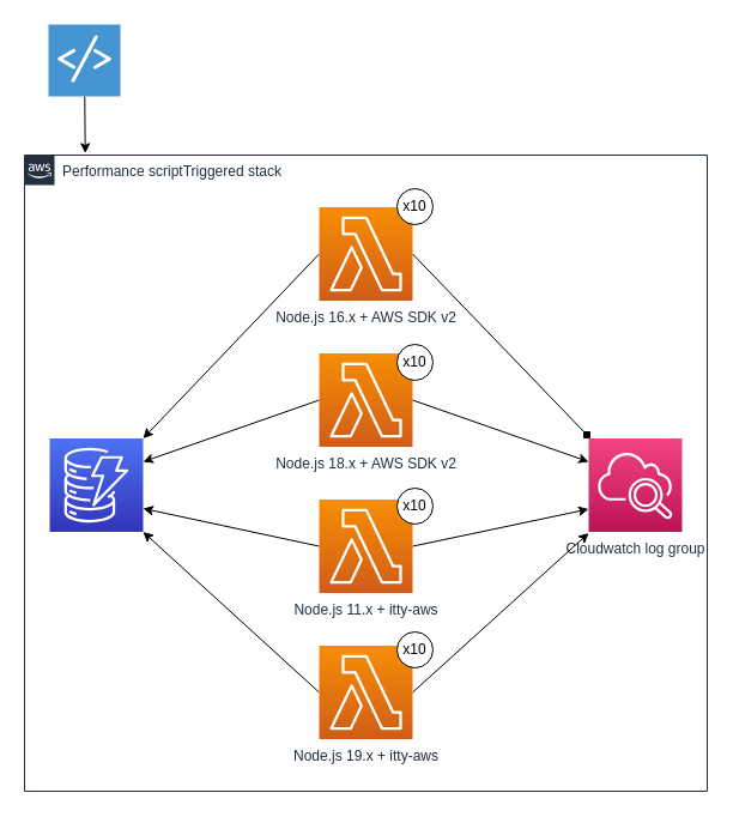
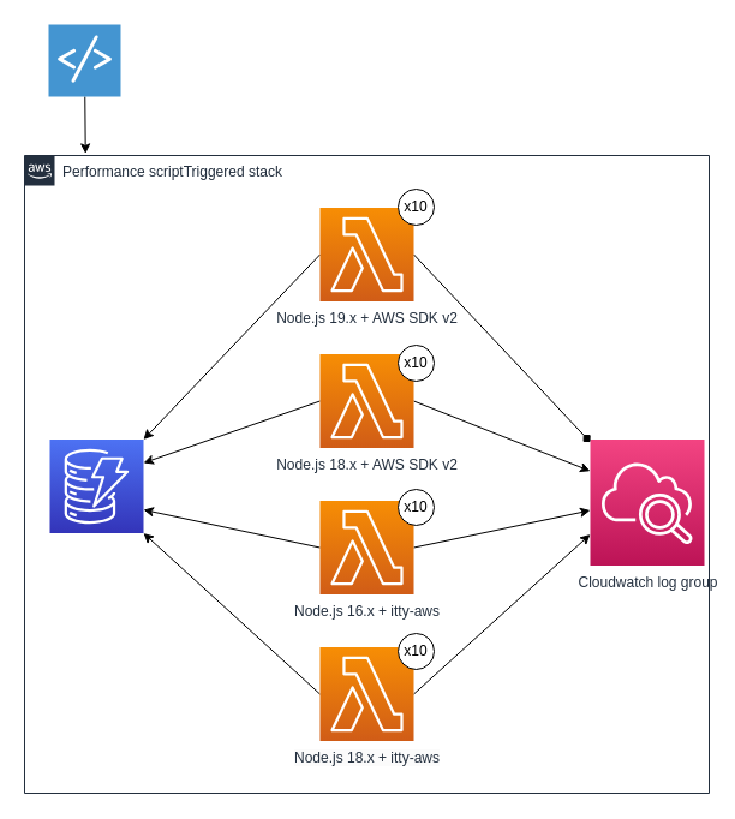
  <mxCell id="0" />
  <mxCell id="1" parent="0" />
  <mxCell id="2" value="Performance scriptTriggered stack" style="points=[[0,0],[0.25,0],[0.5,0],[0.75,0],[1,0],[1,0.25],[1,0.5],[1,0.75],[1,1],[0.75,1],[0.5,1],[0.25,1],[0,1],[0,0.75],[0,0.5],[0,0.25]];outlineConnect=0;gradientColor=none;html=1;whiteSpace=wrap;fontSize=12;fontStyle=0;container=1;pointerEvents=0;collapsible=0;recursiveResize=0;shape=mxgraph.aws4.group;grIcon=mxgraph.aws4.group_aws_cloud_alt;strokeColor=#232F3E;fillColor=none;verticalAlign=top;align=left;spacingLeft=30;fontColor=#232F3E;dashed=0;" parent="1" vertex="1"><mxGeometry x="20" y="129" width="570" height="531" as="geometry" /></mxCell>
  <mxCell id="3" style="rounded=0;orthogonalLoop=1;jettySize=auto;html=1;entryX=1;entryY=0;entryDx=0;entryDy=0;entryPerimeter=0;strokeWidth=1;exitX=0;exitY=0.5;exitDx=0;exitDy=0;exitPerimeter=0;" parent="2" source="13" target="7" edge="1"><mxGeometry relative="1" as="geometry" /></mxCell>
  <mxCell id="4" style="rounded=0;orthogonalLoop=1;jettySize=auto;html=1;entryX=1;entryY=1;entryDx=0;entryDy=0;entryPerimeter=0;exitX=0;exitY=0.5;exitDx=0;exitDy=0;exitPerimeter=0;" parent="2" source="15" target="7" edge="1"><mxGeometry relative="1" as="geometry"><mxPoint x="101" y="315.5" as="targetPoint" /></mxGeometry></mxCell>
  <mxCell id="5" style="rounded=0;orthogonalLoop=1;jettySize=auto;html=1;exitX=0;exitY=0.5;exitDx=0;exitDy=0;exitPerimeter=0;entryX=1;entryY=0.75;entryDx=0;entryDy=0;entryPerimeter=0;" parent="2" source="16" target="7" edge="1"><mxGeometry relative="1" as="geometry" /></mxCell>
  <mxCell id="6" style="rounded=0;orthogonalLoop=1;jettySize=auto;html=1;exitX=0;exitY=0.5;exitDx=0;exitDy=0;exitPerimeter=0;entryX=1;entryY=0.25;entryDx=0;entryDy=0;entryPerimeter=0;" parent="2" source="17" target="7" edge="1"><mxGeometry relative="1" as="geometry"><mxPoint x="471" y="435.5" as="targetPoint" /></mxGeometry></mxCell>
  <mxCell id="7" value="" style="sketch=0;points=[[0,0,0],[0.25,0,0],[0.5,0,0],[0.75,0,0],[1,0,0],[0,1,0],[0.25,1,0],[0.5,1,0],[0.75,1,0],[1,1,0],[0,0.25,0],[0,0.5,0],[0,0.75,0],[1,0.25,0],[1,0.5,0],[1,0.75,0]];outlineConnect=0;fontColor=#232F3E;gradientColor=#4D72F3;gradientDirection=north;fillColor=#3334B9;strokeColor=#ffffff;dashed=0;verticalLabelPosition=bottom;verticalAlign=top;align=center;html=1;fontSize=12;fontStyle=0;aspect=fixed;shape=mxgraph.aws4.resourceIcon;resIcon=mxgraph.aws4.dynamodb;" parent="2" vertex="1"><mxGeometry x="21" y="236.5" width="78" height="78" as="geometry" /></mxCell>
- <mxCell id="8" value="Cloudwatch log group" style="sketch=0;points=[[0,0,0],[0.25,0,0],[0.5,0,0],[0.75,0,0],[1,0,0],[0,1,0],[0.25,1,0],[0.5,1,0],[0.75,1,0],[1,1,0],[0,0.25,0],[0,0.5,0],[0,0.75,0],[1,0.25,0],[1,0.5,0],[1,0.75,0]];points=[[0,0,0],[0.25,0,0],[0.5,0,0],[0.75,0,0],[1,0,0],[0,1,0],[0.25,1,0],[0.5,1,0],[0.75,1,0],[1,1,0],[0,0.25,0],[0,0.5,0],[0,0.75,0],[1,0.25,0],[1,0.5,0],[1,0.75,0]];outlineConnect=0;fontColor=#232F3E;gradientColor=#F34482;gradientDirection=north;fillColor=#BC1356;strokeColor=#ffffff;dashed=0;verticalLabelPosition=bottom;verticalAlign=top;align=center;html=1;fontSize=12;fontStyle=0;aspect=fixed;shape=mxgraph.aws4.resourceIcon;resIcon=mxgraph.aws4.cloudwatch_2;" parent="2" vertex="1"><mxGeometry x="471" y="236.5" width="78" height="78" as="geometry" /></mxCell>
+ <mxCell id="8" value="Cloudwatch log group" style="sketch=0;points=[[0,0,0],[0.25,0,0],[0.5,0,0],[0.75,0,0],[1,0,0],[0,1,0],[0.25,1,0],[0.5,1,0],[0.75,1,0],[1,1,0],[0,0.25,0],[0,0.5,0],[0,0.75,0],[1,0.25,0],[1,0.5,0],[1,0.75,0]];points=[[0,0,0],[0.25,0,0],[0.5,0,0],[0.75,0,0],[1,0,0],[0,1,0],[0.25,1,0],[0.5,1,0],[0.75,1,0],[1,1,0],[0,0.25,0],[0,0.5,0],[0,0.75,0],[1,0.25,0],[1,0.5,0],[1,0.75,0]];outlineConnect=0;fontColor=#232F3E;gradientColor=#F34482;gradientDirection=north;fillColor=#BC1356;strokeColor=#ffffff;dashed=0;verticalLabelPosition=bottom;verticalAlign=top;align=center;html=1;fontSize=12;fontStyle=0;aspect=fixed;shape=mxgraph.aws4.resourceIcon;resIcon=mxgraph.aws4.cloudwatch_2;" parent="2" vertex="1"><mxGeometry x="471" y="236.5" width="95" height="105" as="geometry" /></mxCell>
  <mxCell id="9" style="rounded=0;orthogonalLoop=1;jettySize=auto;html=1;exitX=1;exitY=0.5;exitDx=0;exitDy=0;exitPerimeter=0;endArrow=diamond;" parent="2" source="13" target="8" edge="1"><mxGeometry relative="1" as="geometry" /></mxCell>
  <mxCell id="10" style="rounded=0;orthogonalLoop=1;jettySize=auto;html=1;exitX=1;exitY=0.5;exitDx=0;exitDy=0;exitPerimeter=0;entryX=0;entryY=0.25;entryDx=0;entryDy=0;entryPerimeter=0;" parent="2" source="17" target="8" edge="1"><mxGeometry relative="1" as="geometry" /></mxCell>
  <mxCell id="11" style="rounded=0;orthogonalLoop=1;jettySize=auto;html=1;exitX=1;exitY=0.5;exitDx=0;exitDy=0;exitPerimeter=0;" parent="2" source="16" edge="1"><mxGeometry relative="1" as="geometry"><mxPoint x="471" y="295.5" as="targetPoint" /></mxGeometry></mxCell>
  <mxCell id="12" style="rounded=0;orthogonalLoop=1;jettySize=auto;html=1;entryX=0;entryY=1;entryDx=0;entryDy=0;entryPerimeter=0;strokeColor=none;endArrow=none;" parent="2" source="15" target="8" edge="1"><mxGeometry relative="1" as="geometry" /></mxCell>
- <mxCell id="13" value="Node.js 16.x + AWS SDK v2" style="sketch=0;points=[[0,0,0],[0.25,0,0],[0.5,0,0],[0.75,0,0],[1,0,0],[0,1,0],[0.25,1,0],[0.5,1,0],[0.75,1,0],[1,1,0],[0,0.25,0],[0,0.5,0],[0,0.75,0],[1,0.25,0],[1,0.5,0],[1,0.75,0]];outlineConnect=0;fontColor=#232F3E;gradientColor=#F78E04;gradientDirection=north;fillColor=#D05C17;strokeColor=#ffffff;dashed=0;verticalLabelPosition=bottom;verticalAlign=top;align=center;html=1;fontSize=12;fontStyle=0;aspect=fixed;shape=mxgraph.aws4.resourceIcon;resIcon=mxgraph.aws4.lambda;" parent="2" vertex="1"><mxGeometry x="246" y="43.5" width="78" height="78" as="geometry" /></mxCell>
+ <mxCell id="13" value="Node.js 19.x + AWS SDK v2" style="sketch=0;points=[[0,0,0],[0.25,0,0],[0.5,0,0],[0.75,0,0],[1,0,0],[0,1,0],[0.25,1,0],[0.5,1,0],[0.75,1,0],[1,1,0],[0,0.25,0],[0,0.5,0],[0,0.75,0],[1,0.25,0],[1,0.5,0],[1,0.75,0]];outlineConnect=0;fontColor=#232F3E;gradientColor=#F78E04;gradientDirection=north;fillColor=#D05C17;strokeColor=#ffffff;dashed=0;verticalLabelPosition=bottom;verticalAlign=top;align=center;html=1;fontSize=12;fontStyle=0;aspect=fixed;shape=mxgraph.aws4.resourceIcon;resIcon=mxgraph.aws4.lambda;" parent="2" vertex="1"><mxGeometry x="246" y="43.5" width="78" height="78" as="geometry" /></mxCell>
  <mxCell id="14" style="rounded=0;orthogonalLoop=1;jettySize=auto;html=1;exitX=1;exitY=0.5;exitDx=0;exitDy=0;exitPerimeter=0;" parent="2" source="15" edge="1"><mxGeometry relative="1" as="geometry"><mxPoint x="471" y="315.5" as="targetPoint" /></mxGeometry></mxCell>
- <mxCell id="15" value="&lt;span style=&quot;color: rgb(35, 47, 62); font-family: Helvetica; font-size: 12px; font-style: normal; font-variant-ligatures: normal; font-variant-caps: normal; font-weight: 400; letter-spacing: normal; orphans: 2; text-align: center; text-indent: 0px; text-transform: none; widows: 2; word-spacing: 0px; -webkit-text-stroke-width: 0px; background-color: rgb(251, 251, 251); text-decoration-thickness: initial; text-decoration-style: initial; text-decoration-color: initial; float: none; display: inline !important;&quot;&gt;Node.js 19.x + itty-aws&lt;/span&gt;" style="sketch=0;points=[[0,0,0],[0.25,0,0],[0.5,0,0],[0.75,0,0],[1,0,0],[0,1,0],[0.25,1,0],[0.5,1,0],[0.75,1,0],[1,1,0],[0,0.25,0],[0,0.5,0],[0,0.75,0],[1,0.25,0],[1,0.5,0],[1,0.75,0]];outlineConnect=0;fontColor=#232F3E;gradientColor=#F78E04;gradientDirection=north;fillColor=#D05C17;strokeColor=#ffffff;dashed=0;verticalLabelPosition=bottom;verticalAlign=top;align=center;html=1;fontSize=12;fontStyle=0;aspect=fixed;shape=mxgraph.aws4.resourceIcon;resIcon=mxgraph.aws4.lambda;" parent="2" vertex="1"><mxGeometry x="246" y="409.5" width="78" height="78" as="geometry" /></mxCell>
- <mxCell id="16" value="Node.js 11.x + itty-aws" style="sketch=0;points=[[0,0,0],[0.25,0,0],[0.5,0,0],[0.75,0,0],[1,0,0],[0,1,0],[0.25,1,0],[0.5,1,0],[0.75,1,0],[1,1,0],[0,0.25,0],[0,0.5,0],[0,0.75,0],[1,0.25,0],[1,0.5,0],[1,0.75,0]];outlineConnect=0;fontColor=#232F3E;gradientColor=#F78E04;gradientDirection=north;fillColor=#D05C17;strokeColor=#ffffff;dashed=0;verticalLabelPosition=bottom;verticalAlign=top;align=center;html=1;fontSize=12;fontStyle=0;aspect=fixed;shape=mxgraph.aws4.resourceIcon;resIcon=mxgraph.aws4.lambda;" parent="2" vertex="1"><mxGeometry x="246" y="287.5" width="78" height="78" as="geometry" /></mxCell>
+ <mxCell id="15" value="&lt;span style=&quot;color: rgb(35, 47, 62); font-family: Helvetica; font-size: 12px; font-style: normal; font-variant-ligatures: normal; font-variant-caps: normal; font-weight: 400; letter-spacing: normal; orphans: 2; text-align: center; text-indent: 0px; text-transform: none; widows: 2; word-spacing: 0px; -webkit-text-stroke-width: 0px; background-color: rgb(251, 251, 251); text-decoration-thickness: initial; text-decoration-style: initial; text-decoration-color: initial; float: none; display: inline !important;&quot;&gt;Node.js 18.x + itty-aws&lt;/span&gt;" style="sketch=0;points=[[0,0,0],[0.25,0,0],[0.5,0,0],[0.75,0,0],[1,0,0],[0,1,0],[0.25,1,0],[0.5,1,0],[0.75,1,0],[1,1,0],[0,0.25,0],[0,0.5,0],[0,0.75,0],[1,0.25,0],[1,0.5,0],[1,0.75,0]];outlineConnect=0;fontColor=#232F3E;gradientColor=#F78E04;gradientDirection=north;fillColor=#D05C17;strokeColor=#ffffff;dashed=0;verticalLabelPosition=bottom;verticalAlign=top;align=center;html=1;fontSize=12;fontStyle=0;aspect=fixed;shape=mxgraph.aws4.resourceIcon;resIcon=mxgraph.aws4.lambda;" parent="2" vertex="1"><mxGeometry x="246" y="409.5" width="78" height="78" as="geometry" /></mxCell>
+ <mxCell id="16" value="Node.js 16.x + itty-aws" style="sketch=0;points=[[0,0,0],[0.25,0,0],[0.5,0,0],[0.75,0,0],[1,0,0],[0,1,0],[0.25,1,0],[0.5,1,0],[0.75,1,0],[1,1,0],[0,0.25,0],[0,0.5,0],[0,0.75,0],[1,0.25,0],[1,0.5,0],[1,0.75,0]];outlineConnect=0;fontColor=#232F3E;gradientColor=#F78E04;gradientDirection=north;fillColor=#D05C17;strokeColor=#ffffff;dashed=0;verticalLabelPosition=bottom;verticalAlign=top;align=center;html=1;fontSize=12;fontStyle=0;aspect=fixed;shape=mxgraph.aws4.resourceIcon;resIcon=mxgraph.aws4.lambda;" parent="2" vertex="1"><mxGeometry x="246" y="287.5" width="78" height="78" as="geometry" /></mxCell>
  <mxCell id="17" value="Node.js 18.x + AWS SDK v2" style="sketch=0;points=[[0,0,0],[0.25,0,0],[0.5,0,0],[0.75,0,0],[1,0,0],[0,1,0],[0.25,1,0],[0.5,1,0],[0.75,1,0],[1,1,0],[0,0.25,0],[0,0.5,0],[0,0.75,0],[1,0.25,0],[1,0.5,0],[1,0.75,0]];outlineConnect=0;fontColor=#232F3E;gradientColor=#F78E04;gradientDirection=north;fillColor=#D05C17;strokeColor=#ffffff;dashed=0;verticalLabelPosition=bottom;verticalAlign=top;align=center;html=1;fontSize=12;fontStyle=0;aspect=fixed;shape=mxgraph.aws4.resourceIcon;resIcon=mxgraph.aws4.lambda;" parent="2" vertex="1"><mxGeometry x="246" y="165.5" width="78" height="78" as="geometry" /></mxCell>
  <mxCell id="18" value="x10" style="ellipse;whiteSpace=wrap;html=1;aspect=fixed;" parent="2" vertex="1"><mxGeometry x="311" y="28" width="30" height="30" as="geometry" /></mxCell>
  <mxCell id="19" value="x10" style="ellipse;whiteSpace=wrap;html=1;aspect=fixed;" parent="2" vertex="1"><mxGeometry x="311" y="158" width="30" height="30" as="geometry" /></mxCell>
  <mxCell id="20" value="x10" style="ellipse;whiteSpace=wrap;html=1;aspect=fixed;" parent="2" vertex="1"><mxGeometry x="311" y="278" width="30" height="30" as="geometry" /></mxCell>
  <mxCell id="21" value="x10" style="ellipse;whiteSpace=wrap;html=1;aspect=fixed;" parent="2" vertex="1"><mxGeometry x="311" y="398" width="30" height="30" as="geometry" /></mxCell>
  <mxCell id="22" value="" style="rounded=0;orthogonalLoop=1;jettySize=auto;html=1;align=left;entryX=0.089;entryY=-0.003;entryDx=0;entryDy=0;entryPerimeter=0;" parent="1" source="23" target="2" edge="1"><mxGeometry x="-0.077" y="-20" relative="1" as="geometry"><mxPoint x="110" y="120" as="targetPoint" /><mxPoint y="1" as="offset" /></mxGeometry></mxCell>
  <mxCell id="23" value="" style="shadow=0;dashed=0;html=1;strokeColor=none;fillColor=#4495D1;labelPosition=center;verticalLabelPosition=bottom;verticalAlign=top;align=left;outlineConnect=0;shape=mxgraph.veeam.script;spacingLeft=-47;" parent="1" vertex="1"><mxGeometry x="40" y="20" width="60" height="60" as="geometry" /></mxCell>
